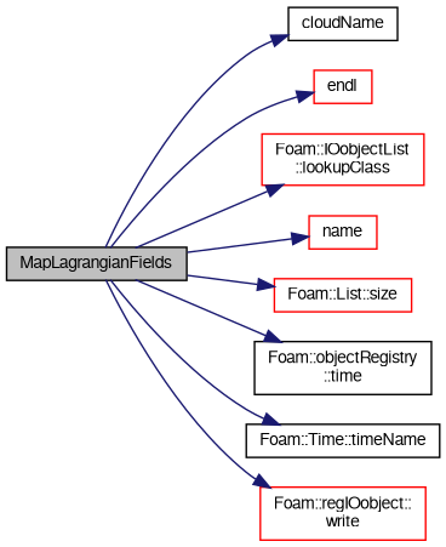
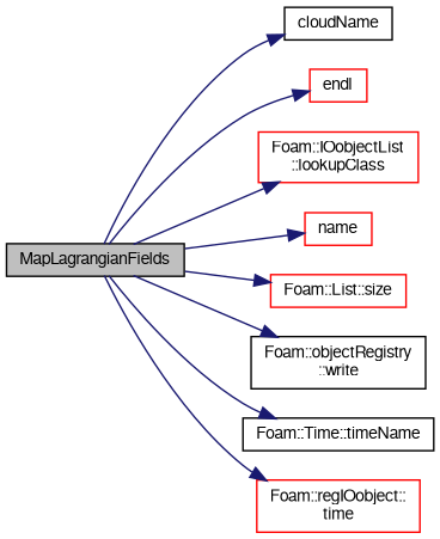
  digraph {
    rankdir=LR
    node [color=red fontname=FreeSans fontsize=10 shape=record]
    edge [color=midnightblue fontname=FreeSans fontsize=10 labelfontname=FreeSans labelfontsize=10 style=solid]
    n1 [color=black fillcolor=grey75 fontcolor=black height=0.2 label=MapLagrangianFields style=filled width=0.4]
    n2 [color=black height=0.2 label=cloudName width=0.4]
    n3 [height=0.2 label=endl width=0.4]
    n4 [height=0.2 label="Foam::IOobjectList\l::lookupClass" width=0.4]
    n5 [height=0.2 label=name width=0.4]
    n6 [height=0.2 label="Foam::List::size" width=0.4]
-   n7 [color=black height=0.2 label="Foam::objectRegistry\l::time" width=0.4]
+   n7 [color=black height=0.2 label="Foam::objectRegistry\l::write" width=0.4]
    n8 [color=black height=0.2 label="Foam::Time::timeName" width=0.4]
-   n9 [height=0.2 label="Foam::regIOobject::\lwrite" width=0.4]
+   n9 [height=0.2 label="Foam::regIOobject::\ltime" width=0.4]
    n1 -> n2
    n1 -> n3
    n1 -> n4
    n1 -> n5
    n1 -> n6
    n1 -> n7
    n1 -> n8
    n1 -> n9
  }
